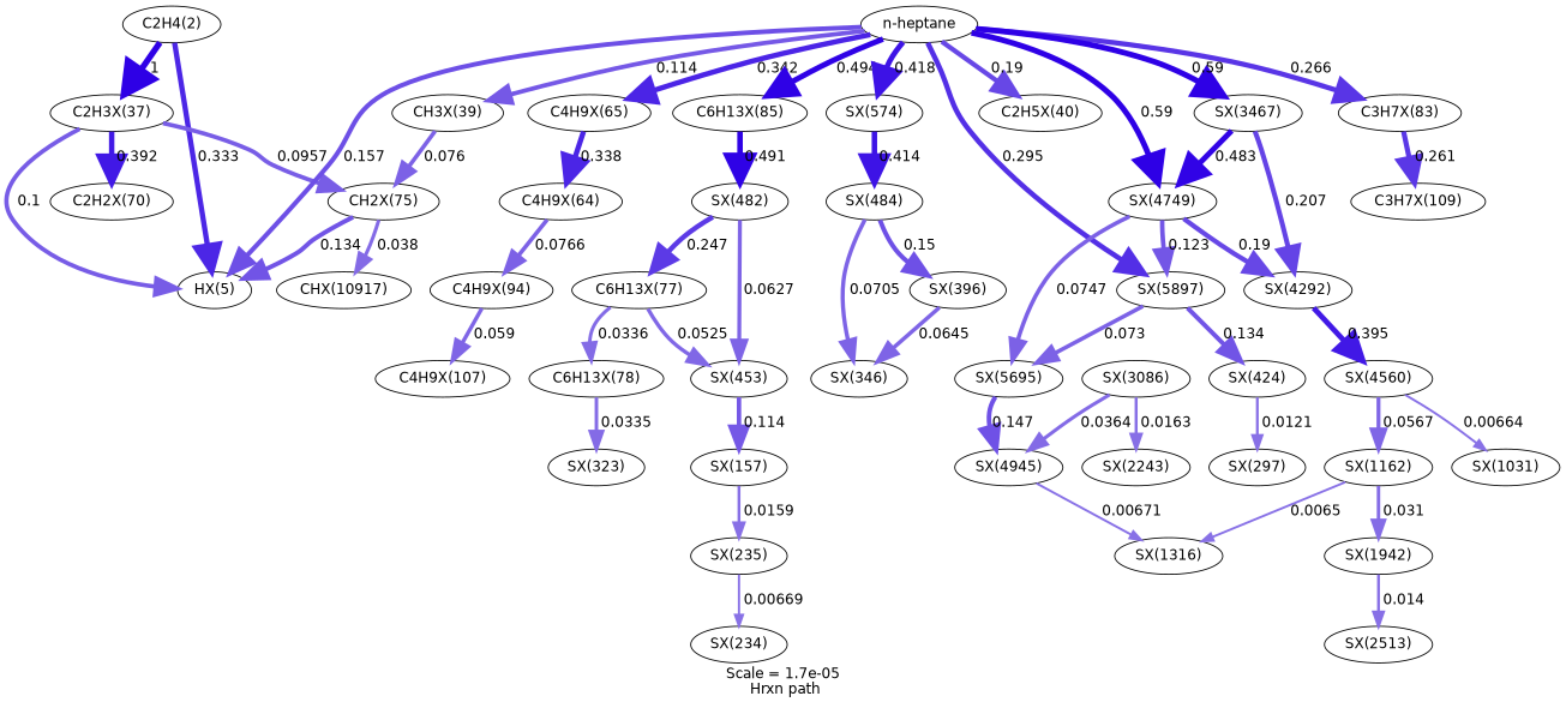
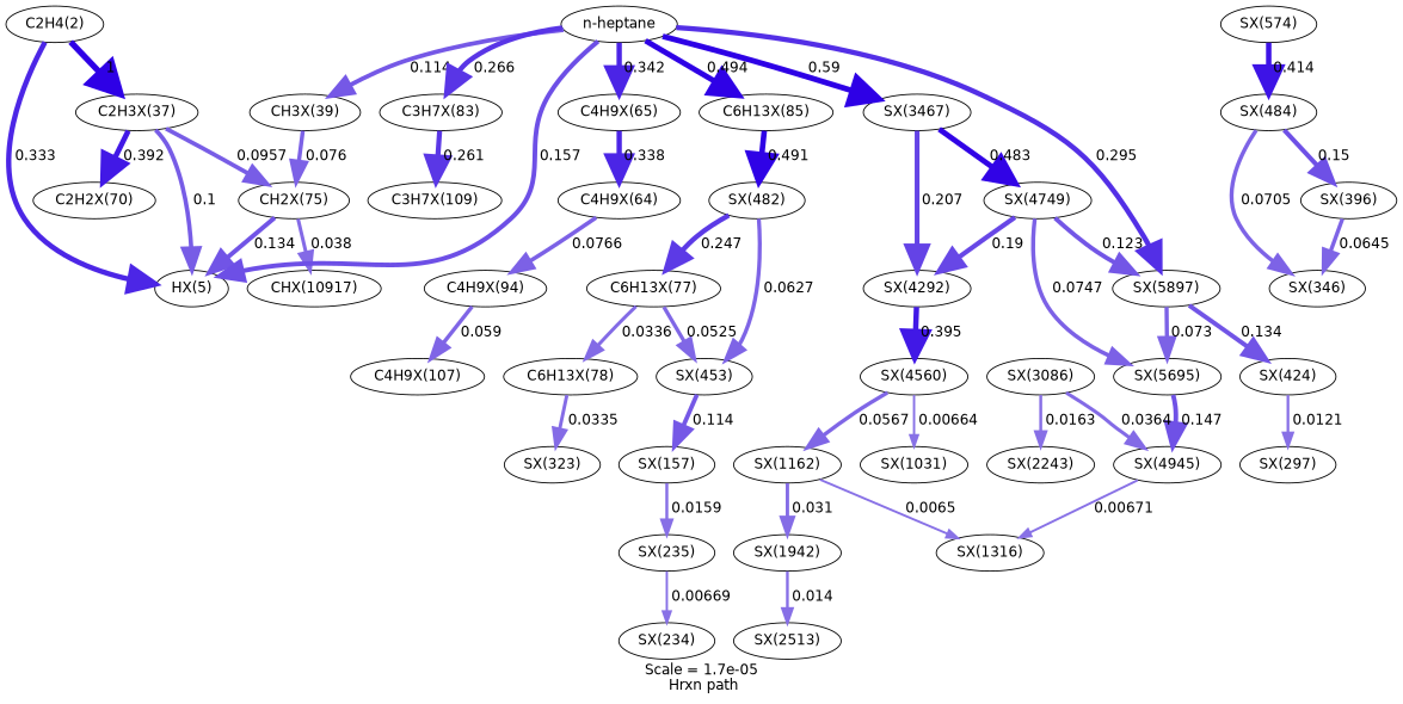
  digraph {
    fontname=Helvetica
    label="Scale = 1.7e-05\l Hrxn path"
    node [fontname=Helvetica]
    edge [arrowsize=2.59 color="0.7, 0.507, 0.9" fontname=Helvetica style="setlinewidth(4.48)"]
    n1 [label="C2H4(2)"]
    n2 [label="HX(5)"]
    n3 [label="C2H3X(37)"]
    n4 [label="CH2X(75)"]
    n5 [label="C2H2X(70)"]
    n6 [label="CHX(10917)"]
    n7 [label="n-heptane"]
    n8 [label="CH3X(39)"]
-   n9 [label="C2H5X(40)"]
    n10 [label="C4H9X(65)"]
    n11 [label="C6H13X(85)"]
    n12 [label="C3H7X(83)"]
    n13 [label="SX(574)"]
    n14 [label="SX(4749)"]
    n15 [label="SX(3467)"]
    n16 [label="SX(5897)"]
    n17 [label="C4H9X(64)"]
    n18 [label="SX(482)"]
    n19 [label="C3H7X(109)"]
    n20 [label="SX(484)"]
    n21 [label="SX(4292)"]
    n22 [label="SX(5695)"]
    n23 [label="SX(424)"]
    n24 [label="C4H9X(94)"]
    n25 [label="C4H9X(107)"]
    n26 [label="SX(235)"]
    n27 [label="SX(234)"]
    n28 [label="SX(157)"]
    n29 [label="C6H13X(78)"]
    n30 [label="SX(323)"]
    n31 [label="C6H13X(77)"]
    n32 [label="SX(453)"]
    n33 [label="SX(346)"]
    n34 [label="SX(396)"]
    n35 [label="SX(4560)"]
    n36 [label="SX(4945)"]
    n37 [label="SX(297)"]
    n38 [label="SX(1942)"]
    n39 [label="SX(2513)"]
    n40 [label="SX(1162)"]
    n41 [label="SX(1316)"]
    n42 [label="SX(1031)"]
    n43 [label="SX(3086)"]
    n44 [label="SX(2243)"]
    n1 -> n2 [color="0.7, 0.833, 0.9" label=" 0.333" style="setlinewidth(5.17)"]
    n1 -> n3 [arrowsize=3 color="0.7, 1.5, 0.9" label=" 1" style="setlinewidth(6)"]
    n3 -> n2 [arrowsize=2.13 color="0.7, 0.6, 0.9" label=" 0.1" style="setlinewidth(4.26)"]
    n3 -> n4 [arrowsize=2.11 color="0.7, 0.596, 0.9" label=" 0.0957" style="setlinewidth(4.23)"]
    n3 -> n5 [arrowsize=2.65 color="0.7, 0.892, 0.9" label=" 0.392" style="setlinewidth(5.29)"]
    n4 -> n2 [arrowsize=2.24 color="0.7, 0.634, 0.9" label=" 0.134"]
    n4 -> n6 [arrowsize=1.77 color="0.7, 0.538, 0.9" label=" 0.038" style="setlinewidth(3.53)"]
    n7 -> n2 [arrowsize=2.3 color="0.7, 0.657, 0.9" label=" 0.157" style="setlinewidth(4.6)"]
    n7 -> n8 [arrowsize=2.18 color="0.7, 0.614, 0.9" label=" 0.114" style="setlinewidth(4.36)"]
-   n7 -> n9 [arrowsize=2.37 color="0.7, 0.69, 0.9" label=" 0.19" style="setlinewidth(4.75)"]
    n7 -> n10 [color="0.7, 0.842, 0.9" label=" 0.342" style="setlinewidth(5.19)"]
    n7 -> n11 [arrowsize=2.73 color="0.7, 0.994, 0.9" label=" 0.494" style="setlinewidth(5.47)"]
    n7 -> n12 [arrowsize=2.5 color="0.7, 0.766, 0.9" label=" 0.266" style="setlinewidth(5)"]
-   n7 -> n13 [arrowsize=2.67 color="0.7, 0.918, 0.9" label=" 0.418" style="setlinewidth(5.34)"]
-   n7 -> n14 [arrowsize=2.8 color="0.7, 1.09, 0.9" label=" 0.59" style="setlinewidth(5.6)"]
    n7 -> n15 [arrowsize=2.8 color="0.7, 1.09, 0.9" label=" 0.59" style="setlinewidth(5.6)"]
    n7 -> n16 [arrowsize=2.54 color="0.7, 0.795, 0.9" label=" 0.295" style="setlinewidth(5.08)"]
    n8 -> n4 [arrowsize=2.03 color="0.7, 0.576, 0.9" label=" 0.076" style="setlinewidth(4.05)"]
    n10 -> n17 [color="0.7, 0.838, 0.9" label=" 0.338" style="setlinewidth(5.18)"]
    n11 -> n18 [arrowsize=2.73 color="0.7, 0.991, 0.9" label=" 0.491" style="setlinewidth(5.46)"]
    n12 -> n19 [arrowsize=2.49 color="0.7, 0.761, 0.9" label=" 0.261" style="setlinewidth(4.99)"]
    n13 -> n20 [arrowsize=2.67 color="0.7, 0.914, 0.9" label=" 0.414" style="setlinewidth(5.33)"]
    n14 -> n16 [arrowsize=2.21 color="0.7, 0.623, 0.9" label=" 0.123" style="setlinewidth(4.42)"]
    n14 -> n21 [arrowsize=2.37 color="0.7, 0.69, 0.9" label=" 0.19" style="setlinewidth(4.75)"]
    n14 -> n22 [arrowsize=2.02 color="0.7, 0.575, 0.9" label=" 0.0747" style="setlinewidth(4.04)"]
    n15 -> n14 [arrowsize=2.73 color="0.7, 0.983, 0.9" label=" 0.483" style="setlinewidth(5.45)"]
    n15 -> n21 [arrowsize=2.41 color="0.7, 0.707, 0.9" label=" 0.207" style="setlinewidth(4.81)"]
    n16 -> n22 [arrowsize=2.01 color="0.7, 0.573, 0.9" label=" 0.073" style="setlinewidth(4.02)"]
    n16 -> n23 [arrowsize=2.24 color="0.7, 0.634, 0.9" label=" 0.134"]
    n17 -> n24 [arrowsize=2.03 color="0.7, 0.577, 0.9" label=" 0.0766" style="setlinewidth(4.06)"]
    n18 -> n31 [arrowsize=2.47 color="0.7, 0.747, 0.9" label=" 0.247" style="setlinewidth(4.94)"]
    n18 -> n32 [arrowsize=1.95 color="0.7, 0.563, 0.9" label=" 0.0627" style="setlinewidth(3.91)"]
    n20 -> n33 [arrowsize=2 color="0.7, 0.57, 0.9" label=" 0.0705" style="setlinewidth(4)"]
    n20 -> n34 [arrowsize=2.28 color="0.7, 0.65, 0.9" label=" 0.15" style="setlinewidth(4.57)"]
    n21 -> n35 [arrowsize=2.65 color="0.7, 0.895, 0.9" label=" 0.395" style="setlinewidth(5.3)"]
    n22 -> n36 [arrowsize=2.28 color="0.7, 0.647, 0.9" label=" 0.147" style="setlinewidth(4.55)"]
    n23 -> n37 [arrowsize=1.33 color="0.7, 0.512, 0.9" label=" 0.0121" style="setlinewidth(2.67)"]
    n24 -> n25 [arrowsize=1.93 color="0.7, 0.559, 0.9" label=" 0.059" style="setlinewidth(3.86)"]
    n26 -> n27 [arrowsize=1.11 label=" 0.00669" style="setlinewidth(2.22)"]
    n28 -> n26 [arrowsize=1.44 color="0.7, 0.516, 0.9" label=" 0.0159" style="setlinewidth(2.87)"]
    n29 -> n30 [arrowsize=1.72 color="0.7, 0.533, 0.9" label=" 0.0335" style="setlinewidth(3.43)"]
    n31 -> n29 [arrowsize=1.72 color="0.7, 0.534, 0.9" label=" 0.0336" style="setlinewidth(3.44)"]
    n31 -> n32 [arrowsize=1.89 color="0.7, 0.552, 0.9" label=" 0.0525" style="setlinewidth(3.77)"]
    n32 -> n28 [arrowsize=2.18 color="0.7, 0.614, 0.9" label=" 0.114" style="setlinewidth(4.36)"]
    n34 -> n33 [arrowsize=1.97 color="0.7, 0.564, 0.9" label=" 0.0645" style="setlinewidth(3.93)"]
    n35 -> n40 [arrowsize=1.92 color="0.7, 0.557, 0.9" label=" 0.0567" style="setlinewidth(3.83)"]
    n35 -> n42 [arrowsize=1.11 label=" 0.00664" style="setlinewidth(2.21)"]
    n36 -> n41 [arrowsize=1.11 label=" 0.00671" style="setlinewidth(2.22)"]
    n38 -> n39 [arrowsize=1.39 color="0.7, 0.514, 0.9" label=" 0.014" style="setlinewidth(2.78)"]
    n40 -> n38 [arrowsize=1.69 color="0.7, 0.531, 0.9" label=" 0.031" style="setlinewidth(3.38)"]
    n40 -> n41 [arrowsize=1.1 label=" 0.0065" style="setlinewidth(2.2)"]
    n43 -> n36 [arrowsize=1.75 color="0.7, 0.536, 0.9" label=" 0.0364" style="setlinewidth(3.5)"]
    n43 -> n44 [arrowsize=1.45 color="0.7, 0.516, 0.9" label=" 0.0163" style="setlinewidth(2.89)"]
  }
